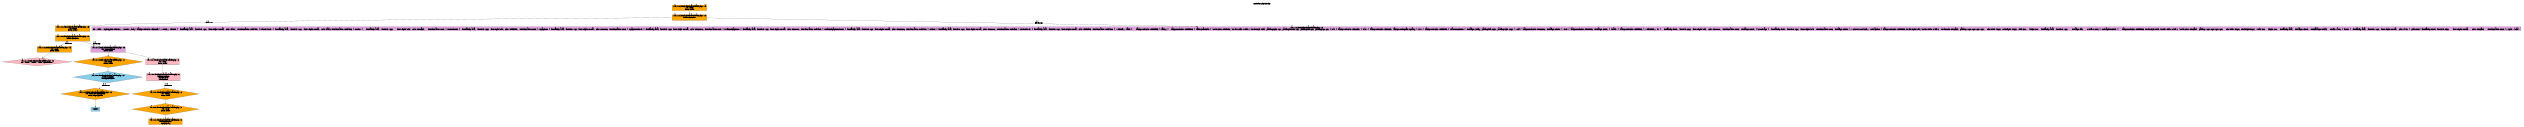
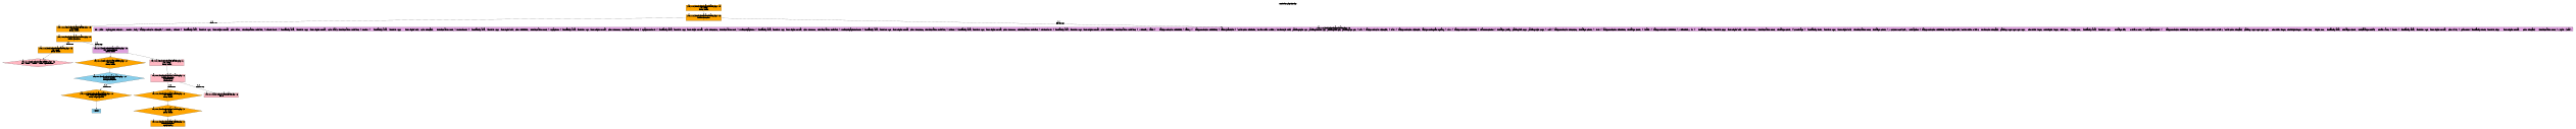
  digraph {
    label="xss_index.php_53_dep"
    labelloc=t
    node [shape=note style=filled fillcolor=orange]
    edge [arrowhead=normal]
    n1 [label="/var/www/html/schoolmate/header.php : 15\nVar: _t0_3\nFunc: _main\n" shape=folder]
    n2 [label="/var/www/html/schoolmate/header.php : 15\nbuiltin function:\n.\n"]
    n3 [label="/var/www/html/schoolmate/header.php : 15\nVar: _t0_3\nFunc: _main\n"]
    n4 [label="/var/www/html/schoolmate/header.php : 15\nLit: </title> <style type=\\\"text/css\\\"> /* BODY */ body {  background-color: #336699; } /* LINKS */  A.footer  {    font-family: arial;    font-size: 10pt;    font-weight: normal;    color: silver;    text-decoration: underline;  }  A.footer:hover  {    font-family: arial;    font-size: 10pt;    font-weight: normal;    color: black;	text-decoration: underline;  }  A.menu  {	font-family: arial;	font-size: 12pt;	font-weight: bold;	color: #e6ca3d;	text-decoration: none;  }  A.menu:hover  {	font-family: arial;    font-size: 12pt;    font-wight: bold;	color: #FFFFBB;    text-decoration: none;  }  A.pagenum  {   font-family: arial;   font-size: 10pt;   font-weight: normal;   color: #808080;   text-decoration: none;  }  A.pagenum:hover  {   font-family: arial;   font-size: 10pt;   font-weight: normal;   color: #ACACAC;   text-decoration: none;  }  A.selectedpagenum  {   font-family: arial;   font-size: 10pt;   font-weight: normal;   color: #000000;   text-decoration: underline;  }  A.selectedpagenum:hover  {   font-family: arial;   font-size: 10pt;   font-weight: normal;   color: #ACACAC;   text-decoration: underline;  }  A.items  {   font-family: arial;   font-size: 10pt;   font-weight: normal;   color: #000000;   text-decoration: underline;  }  A.items:hover  {   font-family: arial;   font-size: 10pt;   font-weight: normal;   color: #5F5F5F;   text-decoration: underline;  }  /* TABLES */  table  {	background-color: #FFFFFF;  }  table.y  {	background-color: #FFFFBB;  }  table.dynamiclist  {   border-color: #585858;   border-width: .075EM;   border-style: solid;   padding-right: 1px;   padding-bottom: 1px;   padding-left: 0px;   padding-top: 0px;  }  td.b  {   background-color: #336699;  }  td.bv  {   background-color: #336699;   background-repeat: repeat-y;  }  td.w  {   background-color: #FFFFFF;  }  td.announcement  {   text-align: justify;   padding-left: 20px;   padding-right: 20px;  }  .odd  {   background-color: #ACACAC;   text-align: center;  }  .even  {   background-color: #E0E0E0;   text-align: center;  }  .header  {   background-color: #FFFFBB;  } /* HEADERS */  h1  {   	font-family: times;    font-size: 22pt;    font-weight: bold;    color: #000000;    text-decoration: none;    text-align: center;  }  h2.message  {	font-family: times;    font-size: 16pt;    font-weight: bold;    text-decoration: none;    text-align: center;  } /* CUSTOM CLASSES */  .messagebox  {	background-color: #FFFFBB;	border-style: solid;	border-width: .075EM;	border-color: #e6ca3d;	padding: 10px 10px 10px 10px;	min-width: 150px;	min-height: 150px;	width: 300;	height: 200;	font-family: arial;	font-size: 10pt;	text-align: left;	overflow: none;  }  .messageboxcenter  {	background-color: #FFFFBB;	border-style: solid;	border-width: .075EM;	border-color: #e6ca3d;	padding: 10px 10px 10px 10px;	min-width: 150px;	min-height: 50px;	width: 300;	height: 200;	font-family: arial;	text-align: center;	vertical-align: middle;	overflow: auto;  }  .footer  {    font-family: arial;    font-size: 10pt;    font-weight: normal;    color: silver;  }  .yellowtext  {	font-family: times;	font-size: 25pt;	font-weight: normal;	color: #e6ca3d;	text-decoration: none;  }</style></head> \n" fillcolor=plum]
    n5 [label="/var/www/html/schoolmate/header.php : 15\nbuiltin function:\n.\n"]
    n6 [label="/var/www/html/schoolmate/header.php : 15\nVar: _t0_3\nFunc: _main\n" shape=folder]
    n7 [label="/var/www/html/schoolmate/header.php : 15\nVar: $schoolname\nFunc: _main\n" fillcolor=plum]
    n8 [label="/var/www/html/schoolmate/header.php : 15\nLit: <html> <head> <title>SchoolMate - \n" shape=diamond fillcolor=lightpink]
    n9 [label="/var/www/html/schoolmate/header.php : 12\nVar: _t0_3\nFunc: _main\n" shape=diamond]
    n10 [label="/var/www/html/schoolmate/header.php : 6\nVar: _t0_3\nFunc: _main\n" shape=folder fillcolor=lightpink]
    n11 [label="/var/www/html/schoolmate/header.php : 12\nbuiltin function:\nhtmlspecialchars\n" shape=diamond fillcolor=skyblue]
    n12 [label="/var/www/html/schoolmate/header.php : 12\nVar: $_POST[schoolname]\nFunc: _superglobals\n" shape=diamond]
    n13 [label="<uninit>" fillcolor=skyblue]
    n14 [label="/var/www/html/schoolmate/header.php : 6\nbuiltin function:\nmysql_result\n(unmodeled)\n" shape=folder fillcolor=lightpink]
    n15 [label="/var/www/html/schoolmate/header.php : 6\nVar: $query\nFunc: _main\n" shape=diamond]
+   n16 [label="/var/www/html/schoolmate/header.php : 6\nLit: 0\n" shape=folder fillcolor=lightpink]
    n17 [label="/var/www/html/schoolmate/header.php : 3\nVar: _t1_3\nFunc: _main\n" shape=diamond]
    n18 [label="/var/www/html/schoolmate/header.php : 3\nbuiltin function:\nmysql_query\n"]
    n1 -> n2 [arrowhead=diamond]
    n2 -> n3 [label="Param #1" arrowhead=odot]
    n2 -> n4 [label="Param #2" arrowhead=diamond]
    n3 -> n5
    n5 -> n6 [label="Param #1" arrowhead=diamond]
    n5 -> n7 [label="Param #2" arrowhead=odot]
    n6 -> n8 [arrowhead=diamond]
    n7 -> n9
    n7 -> n10
    n9 -> n11 [arrowhead=odot]
    n10 -> n14 [arrowhead=diamond]
    n11 -> n12 [label="Param #1"]
    n12 -> n13
    n14 -> n15 [label="Param #1" arrowhead=odot]
+   n14 -> n16 [label="Param #2"]
    n15 -> n17 [arrowhead=odot]
    n17 -> n18
  }
